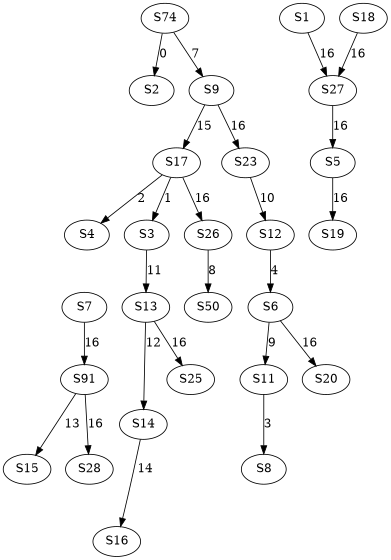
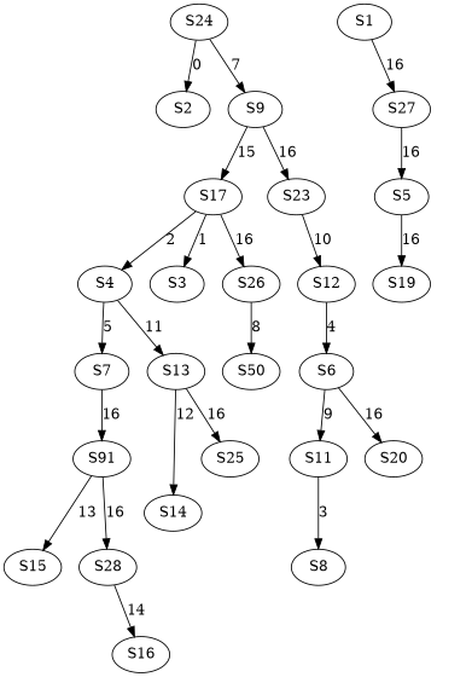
  strict digraph {
-   S24 [label=S74]
+   S24
    S2
    S9
    S17
    S23
    S4
    S7
    S3
    S13
    n10 [label=S91]
    S14
    S25
    S26
    n14 [label=S50]
    S27
    S5
    S19
    S12
    S6
    S11
    S20
    S8
    S15
    S28
    S16
    S1
-   S18
    S24 -> S2 [label=0]
    S24 -> S9 [label=7]
    S9 -> S17 [label=15]
    S9 -> S23 [label=16]
    S17 -> S4 [label=2]
    S17 -> S3 [label=1]
    S17 -> S26 [label=16]
    S23 -> S12 [label=10]
+   S4 -> S7 [label=5]
    S7 -> n10 [label=16]
-   S3 -> S13 [label=11]
+   S4 -> S13 [label=11]
    S13 -> S14 [label=12]
    S13 -> S25 [label=16]
    n10 -> S15 [label=13]
    n10 -> S28 [label=16]
    S26 -> n14 [label=8]
    S27 -> S5 [label=16]
    S5 -> S19 [label=16]
    S12 -> S6 [label=4]
    S6 -> S11 [label=9]
    S6 -> S20 [label=16]
    S11 -> S8 [label=3]
-   S14 -> S16 [label=14]
+   S28 -> S16 [label=14]
    S1 -> S27 [label=16]
-   S18 -> S27 [label=16]
  }
